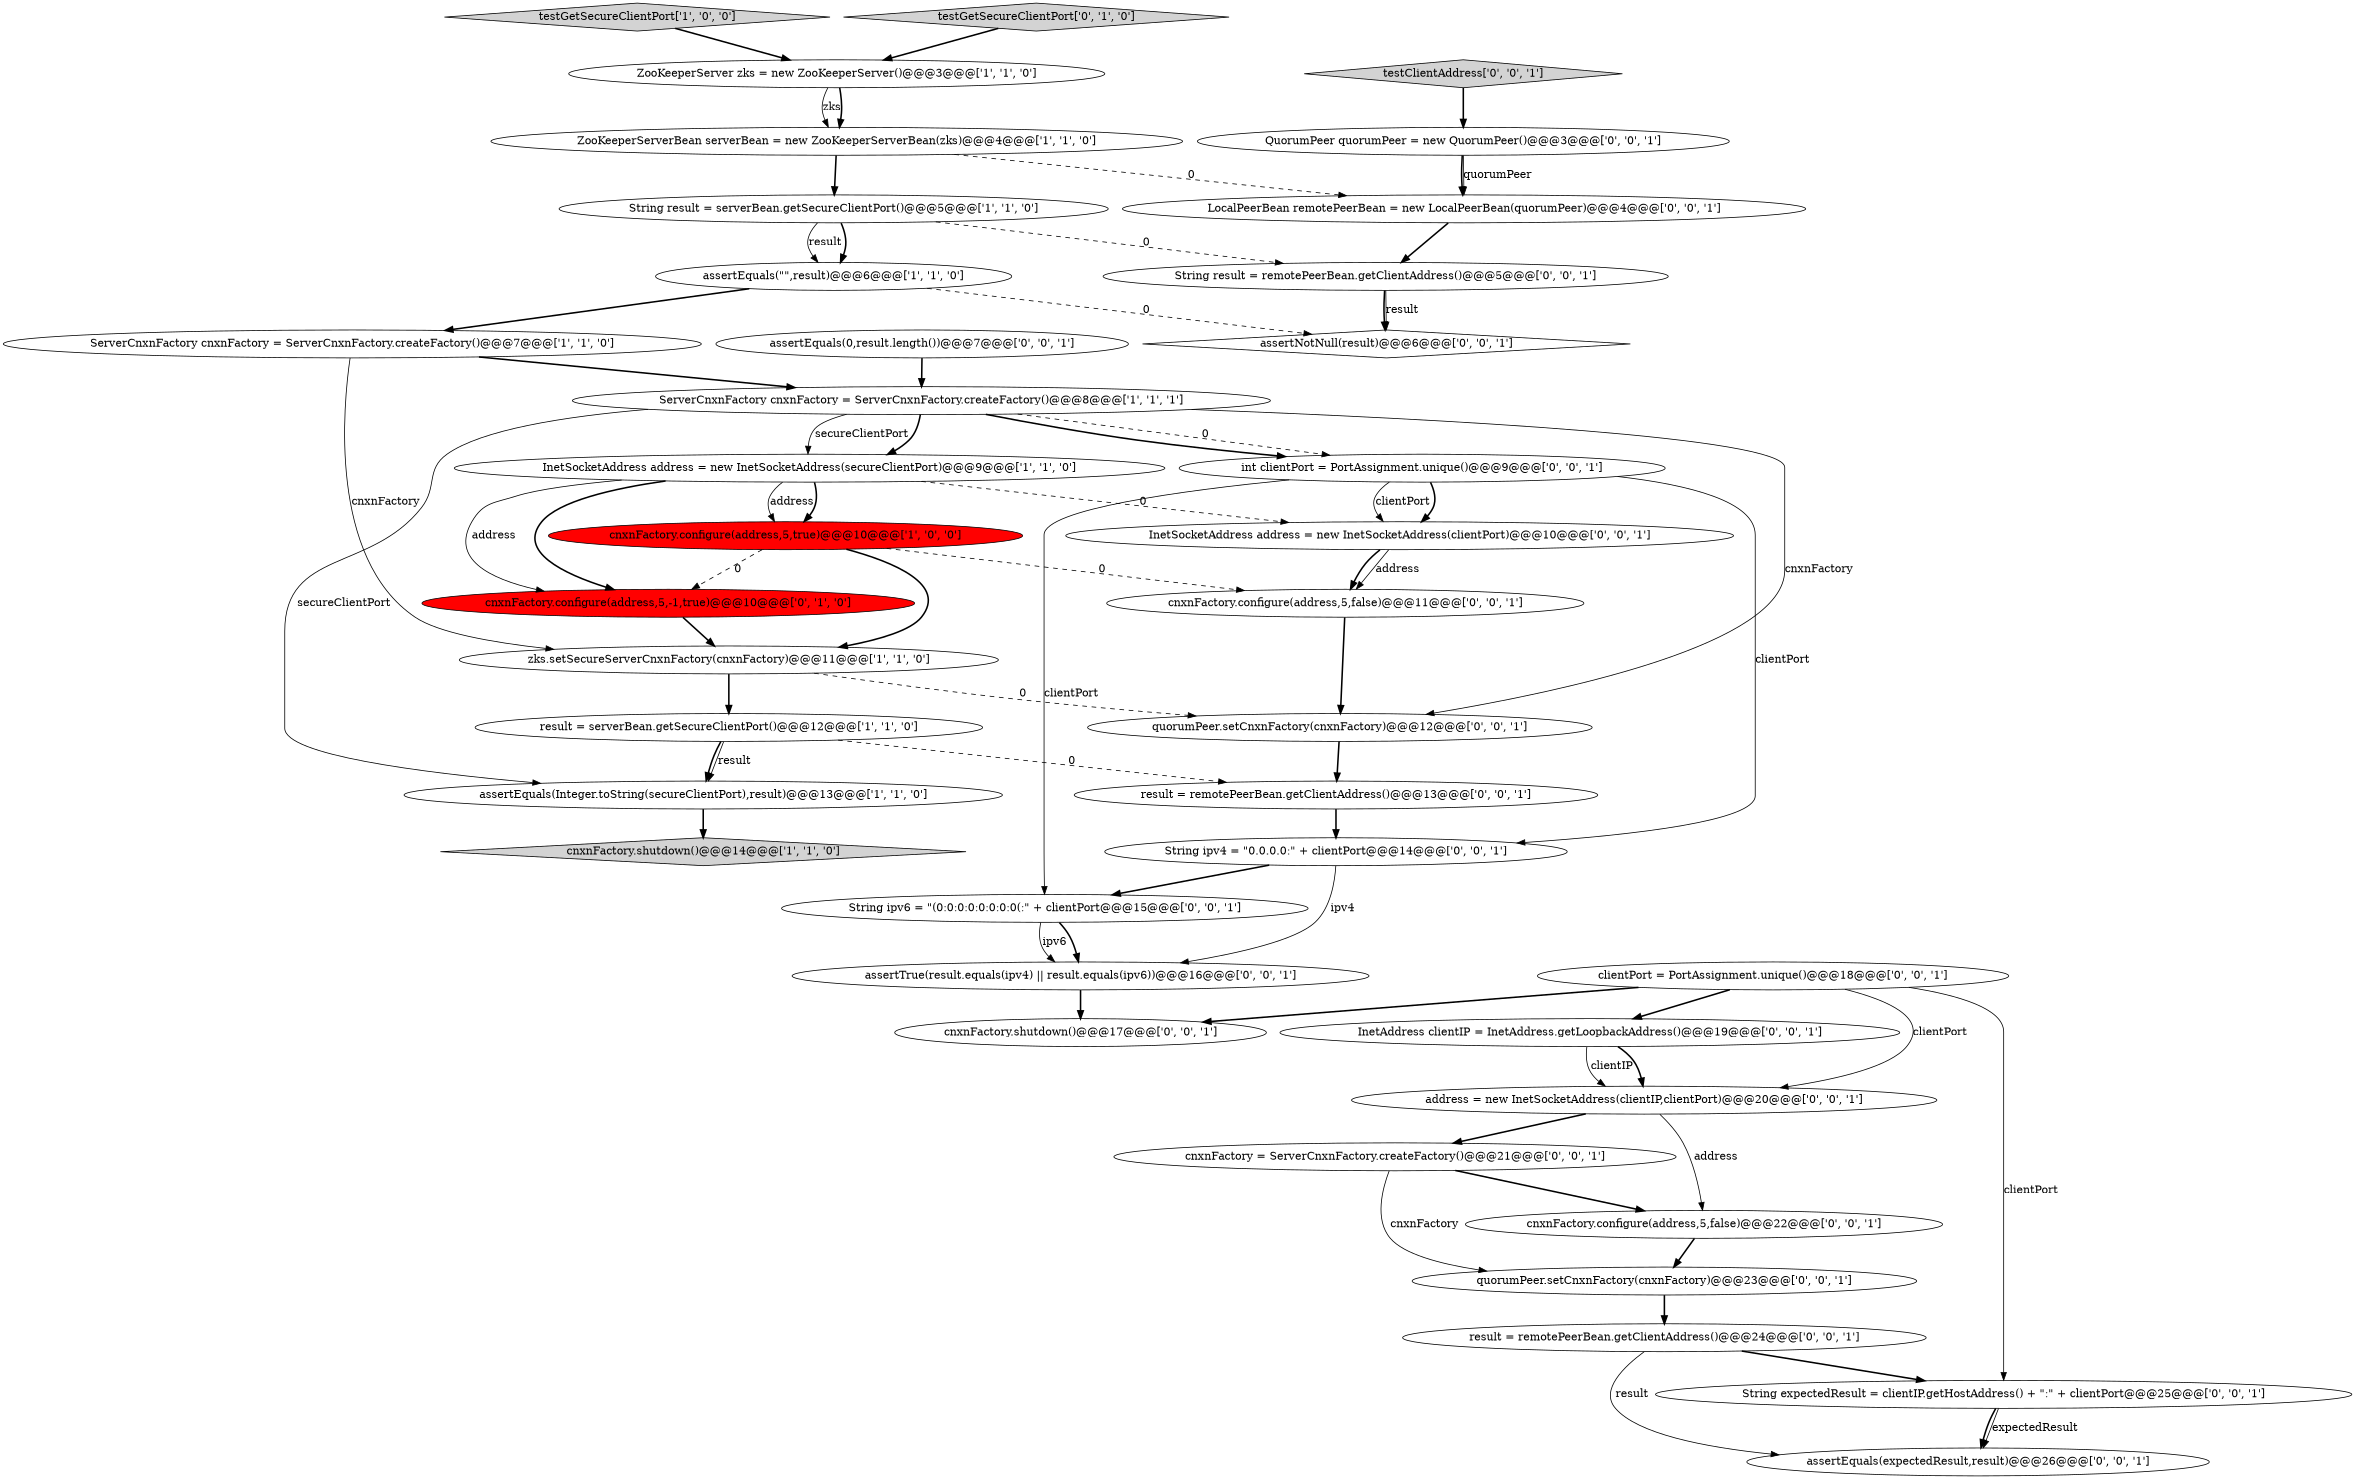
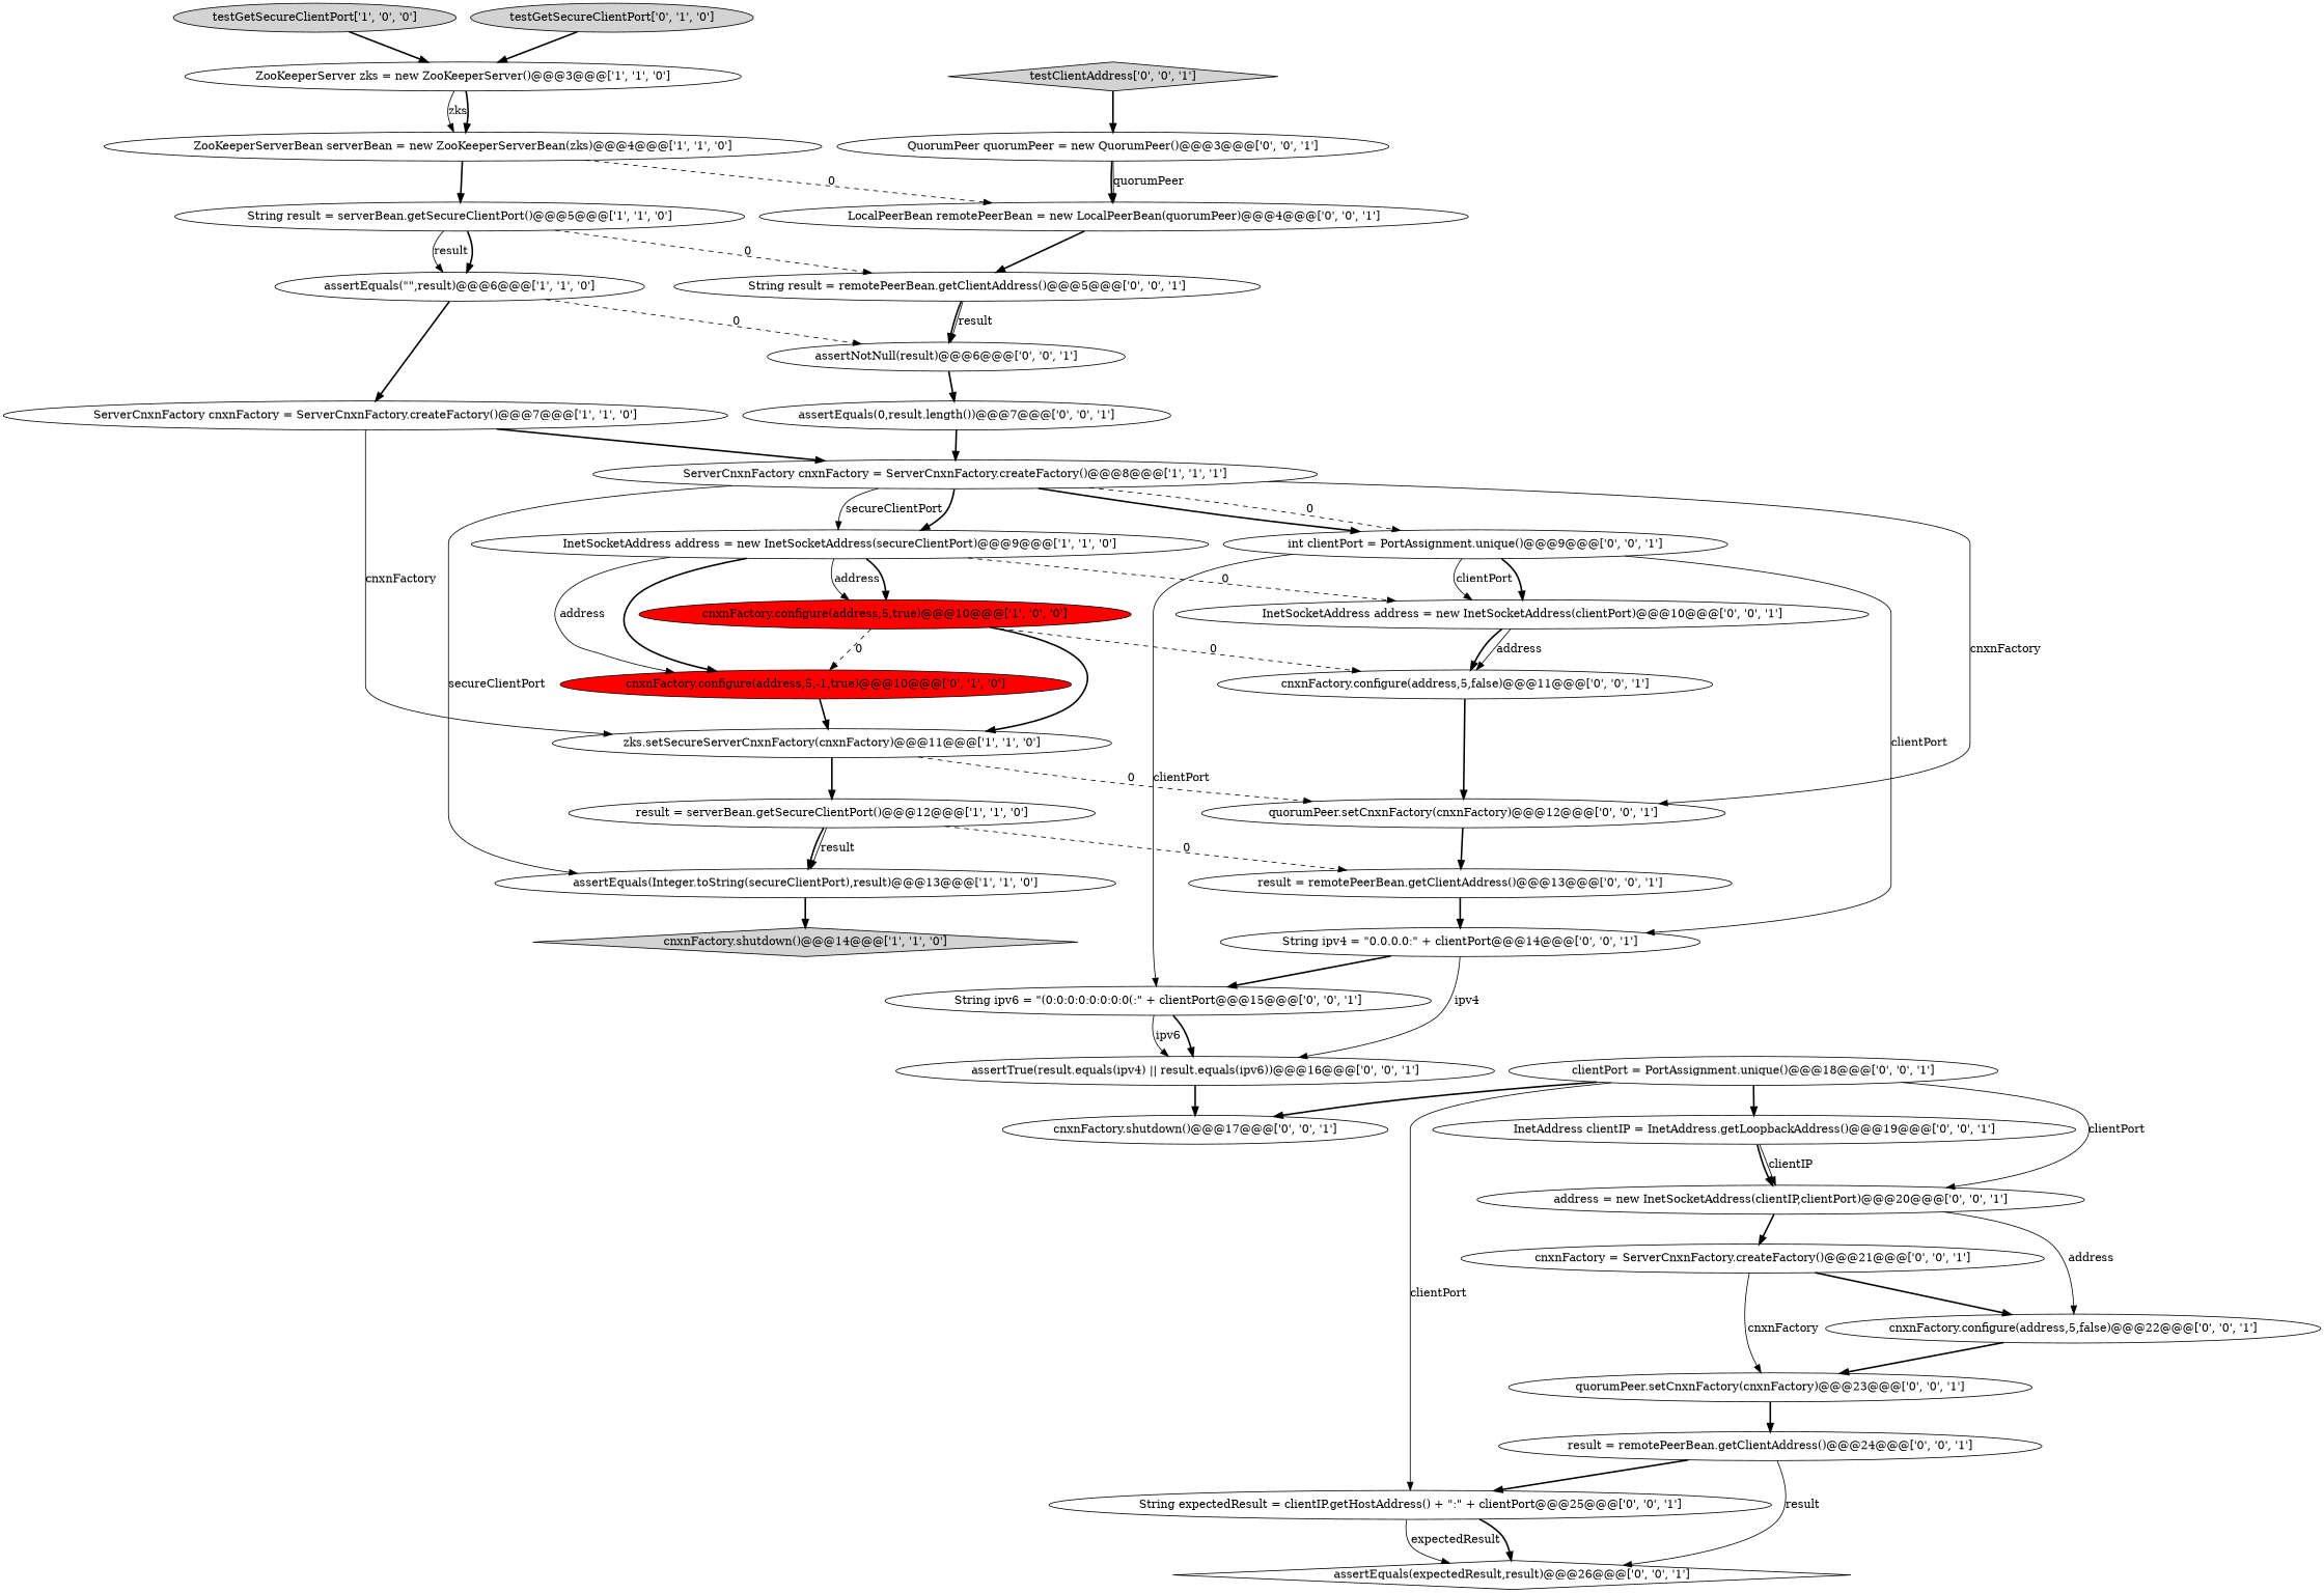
  digraph {
    node [fillcolor=white shape=ellipse style=filled]
    edge [style=bold]
    n1 [fillcolor=red label="cnxnFactory.configure(address,5,true)@@@10@@@['1', '0', '0']"]
    n2 [fillcolor=red label="cnxnFactory.configure(address,5,-1,true)@@@10@@@['0', '1', '0']"]
    n3 [label="zks.setSecureServerCnxnFactory(cnxnFactory)@@@11@@@['1', '1', '0']"]
    n4 [label="cnxnFactory.configure(address,5,false)@@@11@@@['0', '0', '1']"]
    n5 [label="quorumPeer.setCnxnFactory(cnxnFactory)@@@12@@@['0', '0', '1']"]
    n6 [label="result = serverBean.getSecureClientPort()@@@12@@@['1', '1', '0']"]
    n7 [label="quorumPeer.setCnxnFactory(cnxnFactory)@@@23@@@['0', '0', '1']"]
    n8 [label="result = remotePeerBean.getClientAddress()@@@24@@@['0', '0', '1']"]
    n9 [label="String expectedResult = clientIP.getHostAddress() + \":\" + clientPort@@@25@@@['0', '0', '1']"]
-   n10 [label="assertEquals(expectedResult,result)@@@26@@@['0', '0', '1']"]
+   n10 [label="assertEquals(expectedResult,result)@@@26@@@['0', '0', '1']" shape=diamond]
    n11 [label="ZooKeeperServerBean serverBean = new ZooKeeperServerBean(zks)@@@4@@@['1', '1', '0']"]
    n12 [label="String result = serverBean.getSecureClientPort()@@@5@@@['1', '1', '0']"]
    n13 [label="LocalPeerBean remotePeerBean = new LocalPeerBean(quorumPeer)@@@4@@@['0', '0', '1']"]
    n14 [label="assertEquals(\"\",result)@@@6@@@['1', '1', '0']"]
    n15 [label="String result = remotePeerBean.getClientAddress()@@@5@@@['0', '0', '1']"]
    n16 [label="String ipv6 = \"(0:0:0:0:0:0:0:0(:\" + clientPort@@@15@@@['0', '0', '1']"]
    n17 [label="assertTrue(result.equals(ipv4) || result.equals(ipv6))@@@16@@@['0', '0', '1']"]
    n18 [label="cnxnFactory.shutdown()@@@17@@@['0', '0', '1']"]
    n19 [label="clientPort = PortAssignment.unique()@@@18@@@['0', '0', '1']"]
    n20 [label="InetAddress clientIP = InetAddress.getLoopbackAddress()@@@19@@@['0', '0', '1']"]
    n21 [label="address = new InetSocketAddress(clientIP,clientPort)@@@20@@@['0', '0', '1']"]
    n22 [label="cnxnFactory = ServerCnxnFactory.createFactory()@@@21@@@['0', '0', '1']"]
    n23 [label="cnxnFactory.configure(address,5,false)@@@22@@@['0', '0', '1']"]
    n24 [label="result = remotePeerBean.getClientAddress()@@@13@@@['0', '0', '1']"]
    n25 [label="String ipv4 = \"0.0.0.0:\" + clientPort@@@14@@@['0', '0', '1']"]
-   n26 [label="assertNotNull(result)@@@6@@@['0', '0', '1']" shape=diamond]
+   n26 [label="assertNotNull(result)@@@6@@@['0', '0', '1']"]
    n27 [label="ServerCnxnFactory cnxnFactory = ServerCnxnFactory.createFactory()@@@7@@@['1', '1', '0']"]
-   n28 [fillcolor=lightgray label="testGetSecureClientPort['1', '0', '0']" shape=diamond]
+   n28 [fillcolor=lightgray label="testGetSecureClientPort['1', '0', '0']"]
    n29 [label="ZooKeeperServer zks = new ZooKeeperServer()@@@3@@@['1', '1', '0']"]
    n30 [label="ServerCnxnFactory cnxnFactory = ServerCnxnFactory.createFactory()@@@8@@@['1', '1', '1']"]
    n31 [label="InetSocketAddress address = new InetSocketAddress(secureClientPort)@@@9@@@['1', '1', '0']"]
    n32 [label="assertEquals(Integer.toString(secureClientPort),result)@@@13@@@['1', '1', '0']"]
    n33 [label="int clientPort = PortAssignment.unique()@@@9@@@['0', '0', '1']"]
    n34 [label="InetSocketAddress address = new InetSocketAddress(clientPort)@@@10@@@['0', '0', '1']"]
    n35 [fillcolor=lightgray label="cnxnFactory.shutdown()@@@14@@@['1', '1', '0']" shape=diamond]
    n36 [label="assertEquals(0,result.length())@@@7@@@['0', '0', '1']"]
-   n37 [fillcolor=lightgray label="testGetSecureClientPort['0', '1', '0']" shape=diamond]
+   n37 [fillcolor=lightgray label="testGetSecureClientPort['0', '1', '0']"]
    n38 [label="QuorumPeer quorumPeer = new QuorumPeer()@@@3@@@['0', '0', '1']"]
    n39 [fillcolor=lightgray label="testClientAddress['0', '0', '1']" shape=diamond]
    n1 -> n2 [label=0 style=dashed]
    n1 -> n3
    n1 -> n4 [label=0 style=dashed]
    n2 -> n3
    n3 -> n5 [label=0 style=dashed]
    n3 -> n6
    n4 -> n5
    n5 -> n24
    n6 -> n24 [label=0 style=dashed]
    n6 -> n32
    n6 -> n32 [label=result style=solid]
    n7 -> n8
    n8 -> n9
    n8 -> n10 [label=result style=solid]
    n9 -> n10 [label=expectedResult style=solid]
    n9 -> n10
    n11 -> n12
    n11 -> n13 [label=0 style=dashed]
    n12 -> n14
    n12 -> n14 [label=result style=solid]
    n12 -> n15 [label=0 style=dashed]
    n13 -> n15
    n14 -> n26 [label=0 style=dashed]
    n14 -> n27
    n15 -> n26
    n15 -> n26 [label=result style=solid]
    n16 -> n17
    n16 -> n17 [label=ipv6 style=solid]
    n17 -> n18
    n19 -> n9 [label=clientPort style=solid]
    n19 -> n18
    n19 -> n20
    n19 -> n21 [label=clientPort style=solid]
    n20 -> n21 [label=clientIP style=solid]
    n20 -> n21
    n21 -> n22
    n21 -> n23 [label=address style=solid]
    n22 -> n7 [label=cnxnFactory style=solid]
    n22 -> n23
    n23 -> n7
    n24 -> n25
    n25 -> n16
    n25 -> n17 [label=ipv4 style=solid]
+   n26 -> n36
    n27 -> n3 [label=cnxnFactory style=solid]
    n27 -> n30
    n28 -> n29
    n29 -> n11 [label=zks style=solid]
    n29 -> n11
    n30 -> n5 [label=cnxnFactory style=solid]
    n30 -> n31 [label=secureClientPort style=solid]
    n30 -> n31
    n30 -> n32 [label=secureClientPort style=solid]
    n30 -> n33 [label=0 style=dashed]
    n30 -> n33
    n31 -> n1 [label=address style=solid]
    n31 -> n1
    n31 -> n2 [label=address style=solid]
    n31 -> n2
    n31 -> n34 [label=0 style=dashed]
    n32 -> n35
    n33 -> n16 [label=clientPort style=solid]
    n33 -> n25 [label=clientPort style=solid]
    n33 -> n34
    n33 -> n34 [label=clientPort style=solid]
    n34 -> n4 [label=address style=solid]
    n34 -> n4
    n36 -> n30
    n37 -> n29
    n38 -> n13
    n38 -> n13 [label=quorumPeer style=solid]
    n39 -> n38
  }
